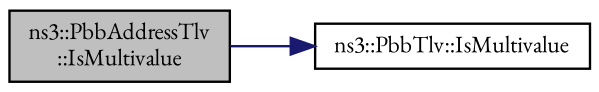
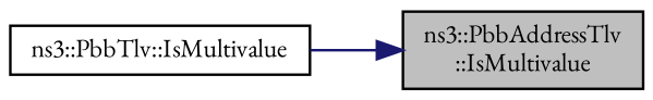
  digraph {
    rankdir=LR
    fontname="EB Garamond"
    node [color=black fontname="EB Garamond" fontsize=10 shape=record style=filled]
    n1 [fillcolor=grey75 fontcolor=black height=0.2 label="ns3::PbbAddressTlv\l::IsMultivalue" width=0.4]
    n2 [fillcolor=white height=0.2 label="ns3::PbbTlv::IsMultivalue" width=0.4]
-   n1 -> n2 [color=midnightblue fontname="EB Garamond" fontsize=10 labelfontname=Helvetica labelfontsize=10 style=solid]
+   n2 -> n1 [color=midnightblue fontname="EB Garamond" fontsize=10 labelfontname=Helvetica labelfontsize=10 style=solid]
  }
